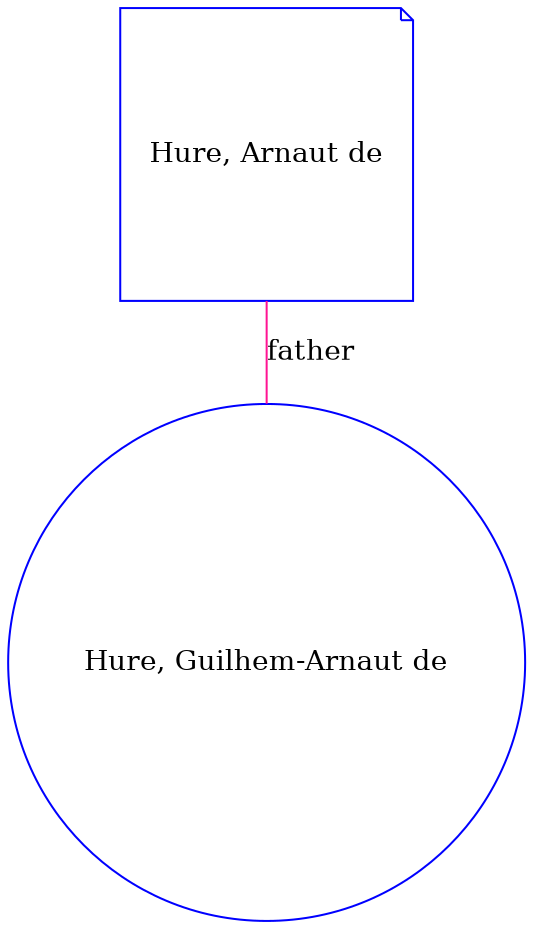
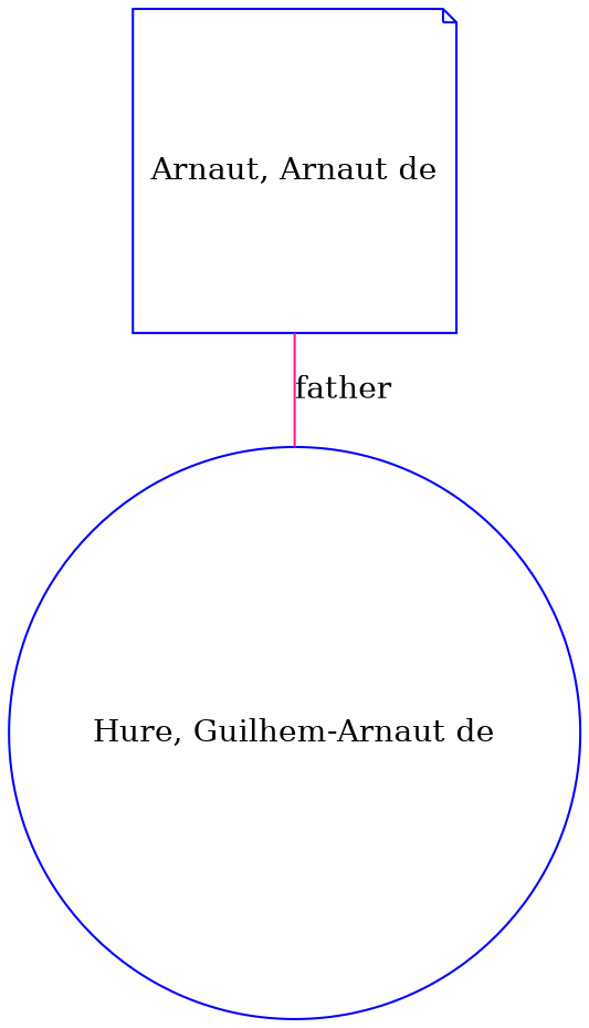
  digraph {
    node [color=blue regular=1]
    n1 [label="Hure, Guilhem-Arnaut de" shape=circle]
-   n2 [label="Hure, Arnaut de" shape=note]
+   n2 [label="Arnaut, Arnaut de" shape=note]
    n2 -> n1 [arrowsize=0.0 dir=none label=father color=deeppink]
  }
